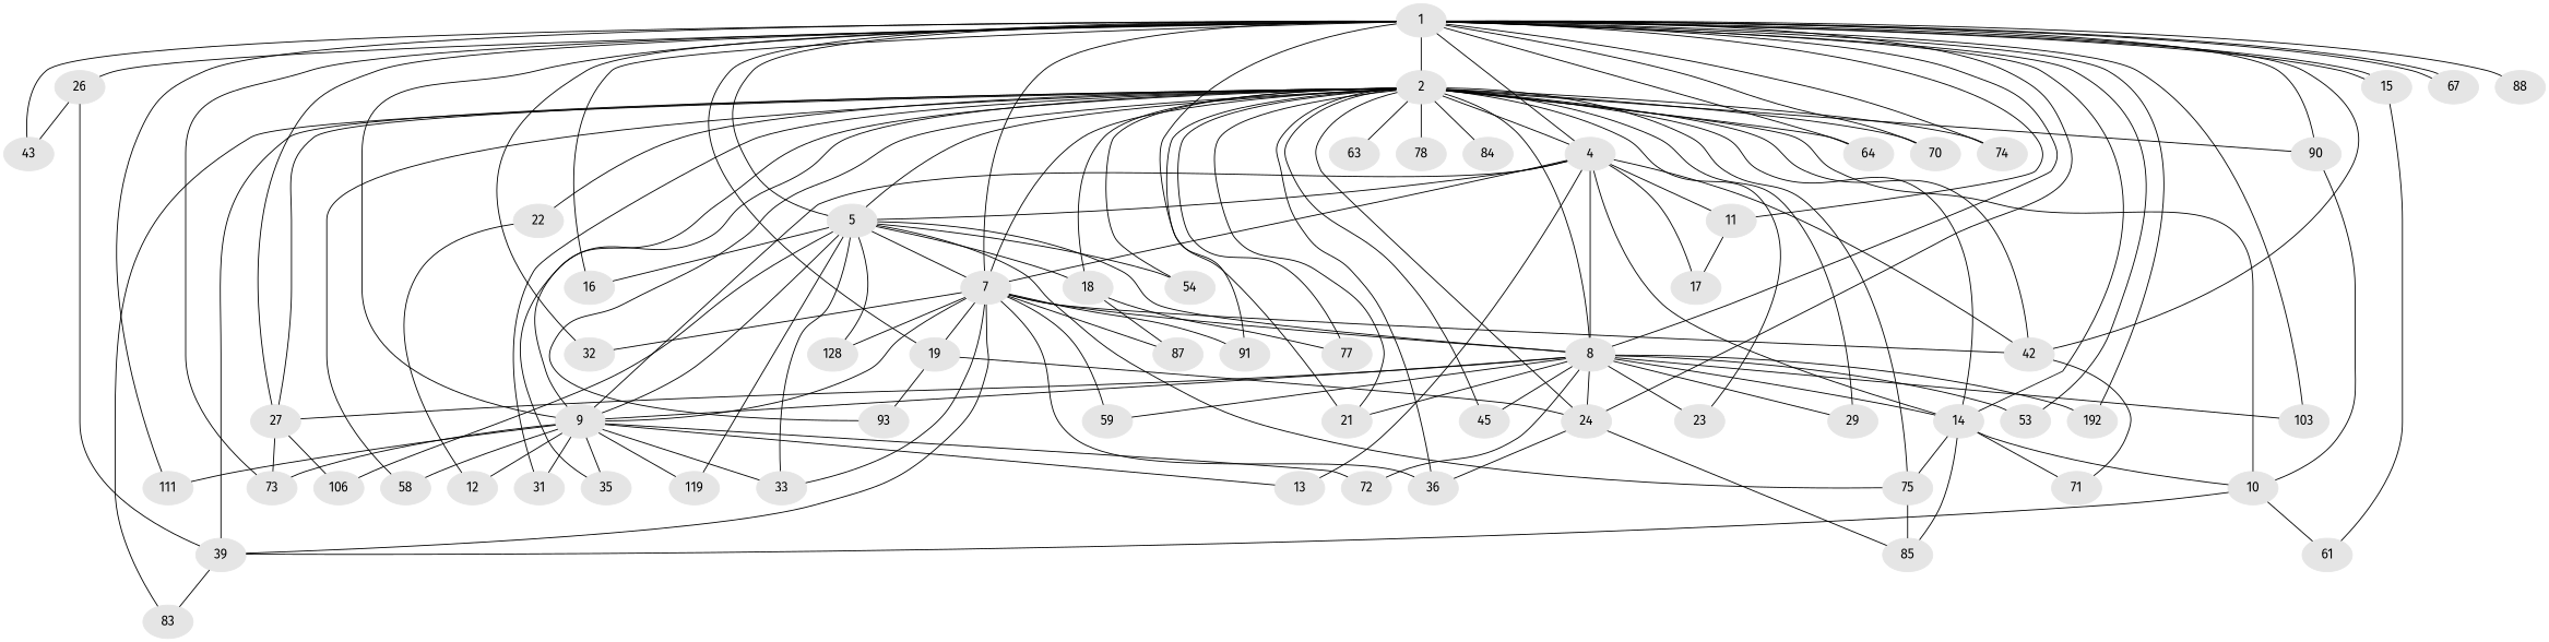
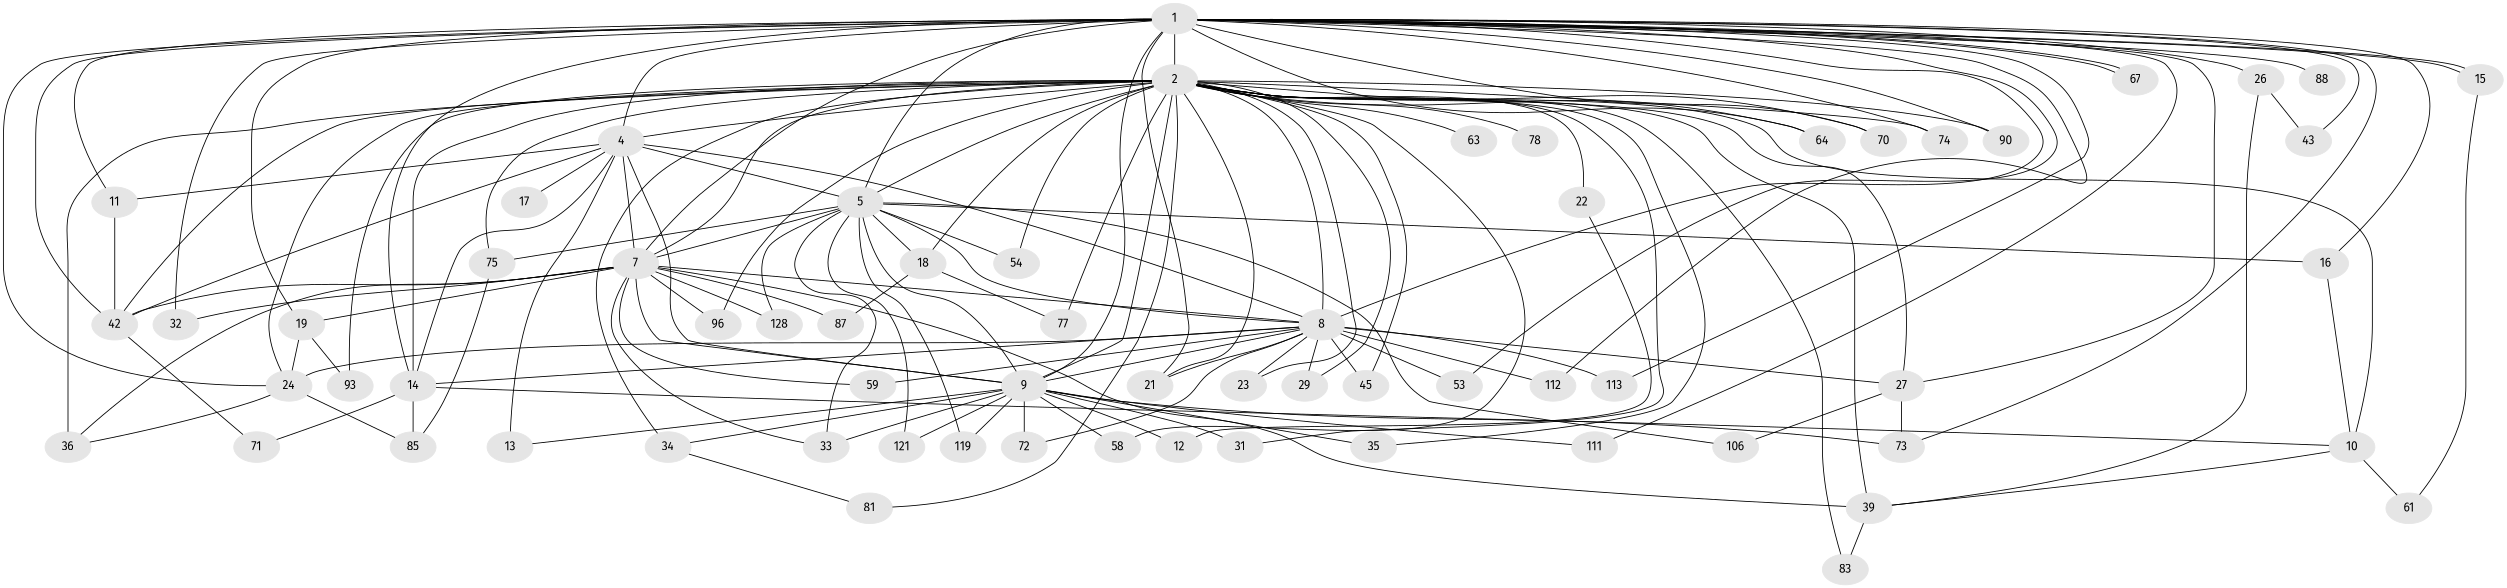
  graph {
    fontname="Fira Sans"
    node [color=gray90 fontname="Fira Sans" style=filled]
    edge [fontname="Fira Sans"]
    1 [super="+10"]
    2 [super="+60+99+92+6+3+20+52+40+57+25"]
    4 [super="+109+41+48"]
    5 [super="+76"]
    7
    8 [super="+55+56"]
    9
    11
    14 [super="+68+65+103+38"]
    15
    16
    19
    21 [super="+94+47"]
    24 [super="+51+116"]
    26
    27 [super="+49+46"]
    32
    42 [super="+98+79"]
    43
    53
    64
    67
    70 [super="+96"]
    73 [super="+123"]
    74
    88
    90
    111
-   112 [label=192]
-   113 [label=103]
+   112
+   113
    18
    22
    23
    29
    n35 [label=10]
    31
+   34
    35 [super="+80"]
    36 [super="+115+44"]
    39 [super="+120"]
    45
    54
    58
    63
    75 [super="+97+127"]
    77
    78
-   81 [label=84]
+   81
    83
-   91
+   91 [label=96]
    93
    13
    17
    33 [super="+107"]
    106
    119
+   121
    128
    59
    87
    72
    12 [super="+84"]
    71
    85
    61
    1 -- 2 [weight=7]
    1 -- 4 [weight=2]
    1 -- 5 [weight=2]
    1 -- 7 [weight=2]
    1 -- 8 [weight=2]
    1 -- 9 [weight=2]
    1 -- 11
    1 -- 14 [weight=2]
    1 -- 15
    1 -- 15
    1 -- 16
    1 -- 19
    1 -- 21
    1 -- 24
    1 -- 26 [weight=2]
    1 -- 27
    1 -- 32
    1 -- 42
    1 -- 43
    1 -- 53
    1 -- 64
    1 -- 67
    1 -- 67
    1 -- 70
    1 -- 73
    1 -- 74
    1 -- 88
    1 -- 90
    1 -- 111
    1 -- 112
    1 -- 113
    2 -- 4 [weight=7]
    2 -- 5 [weight=3]
    2 -- 7 [weight=7]
    2 -- 8 [weight=8]
    2 -- 9 [weight=3]
    2 -- 14 [weight=4]
    2 -- 21 [weight=2]
    2 -- 24 [weight=2]
    2 -- 27
    2 -- 42 [weight=2]
    2 -- 64
    2 -- 70 [weight=2]
    2 -- 74
    2 -- 90
    2 -- 18 [weight=2]
    2 -- 22 [weight=2]
    2 -- 23
    2 -- 29 [weight=2]
    2 -- n35 [weight=2]
    2 -- 31
+   2 -- 34 [weight=2]
    2 -- 35 [weight=2]
    2 -- 36 [weight=3]
    2 -- 39
    2 -- 45
    2 -- 54
    2 -- 58
    2 -- 63 [weight=2]
    2 -- 75
    2 -- 77
    2 -- 78
    2 -- 81
    2 -- 83
    2 -- 91
    2 -- 93
    4 -- 5 [weight=2]
    4 -- 7 [weight=2]
    4 -- 8
    4 -- 9
    4 -- 11
    4 -- 14
    4 -- 42
    4 -- 13 [weight=2]
    4 -- 17 [weight=2]
    5 -- 7
    5 -- 8
    5 -- 9 [weight=2]
    5 -- 16
    5 -- 18
    5 -- 54
    5 -- 75
    5 -- 33
    5 -- 106
    5 -- 119
+   5 -- 121
    5 -- 128
    7 -- 8
    7 -- 9
    7 -- 19
    7 -- 32
    7 -- 42
    7 -- 36
    7 -- 39
    7 -- 91
    7 -- 33
    7 -- 128
    7 -- 59
    7 -- 87
    8 -- 9
    8 -- 14
    8 -- 21
    8 -- 24
    8 -- 27 [weight=2]
    8 -- 53
    8 -- 112
    8 -- 113
    8 -- 23
    8 -- 29
    8 -- 45
    8 -- 59
    8 -- 72
    9 -- 73
    9 -- 111
    9 -- 31
+   9 -- 34
    9 -- 35 [weight=2]
    9 -- 58
    9 -- 13
    9 -- 33
    9 -- 119
+   9 -- 121
    9 -- 72
    9 -- 12 [weight=2]
-   11 -- 17
+   11 -- 42
    14 -- n35
-   14 -- 75
    14 -- 71
    14 -- 85
    15 -- 61
-   90 -- n35
+   16 -- n35
    19 -- 24
    19 -- 93
    24 -- 36
    24 -- 85
    26 -- 43
    26 -- 39
    27 -- 73
    27 -- 106
    42 -- 71
    18 -- 77
    18 -- 87
    22 -- 12 [weight=2]
    n35 -- 39
    n35 -- 61
+   34 -- 81
    39 -- 83
    75 -- 85
  }
